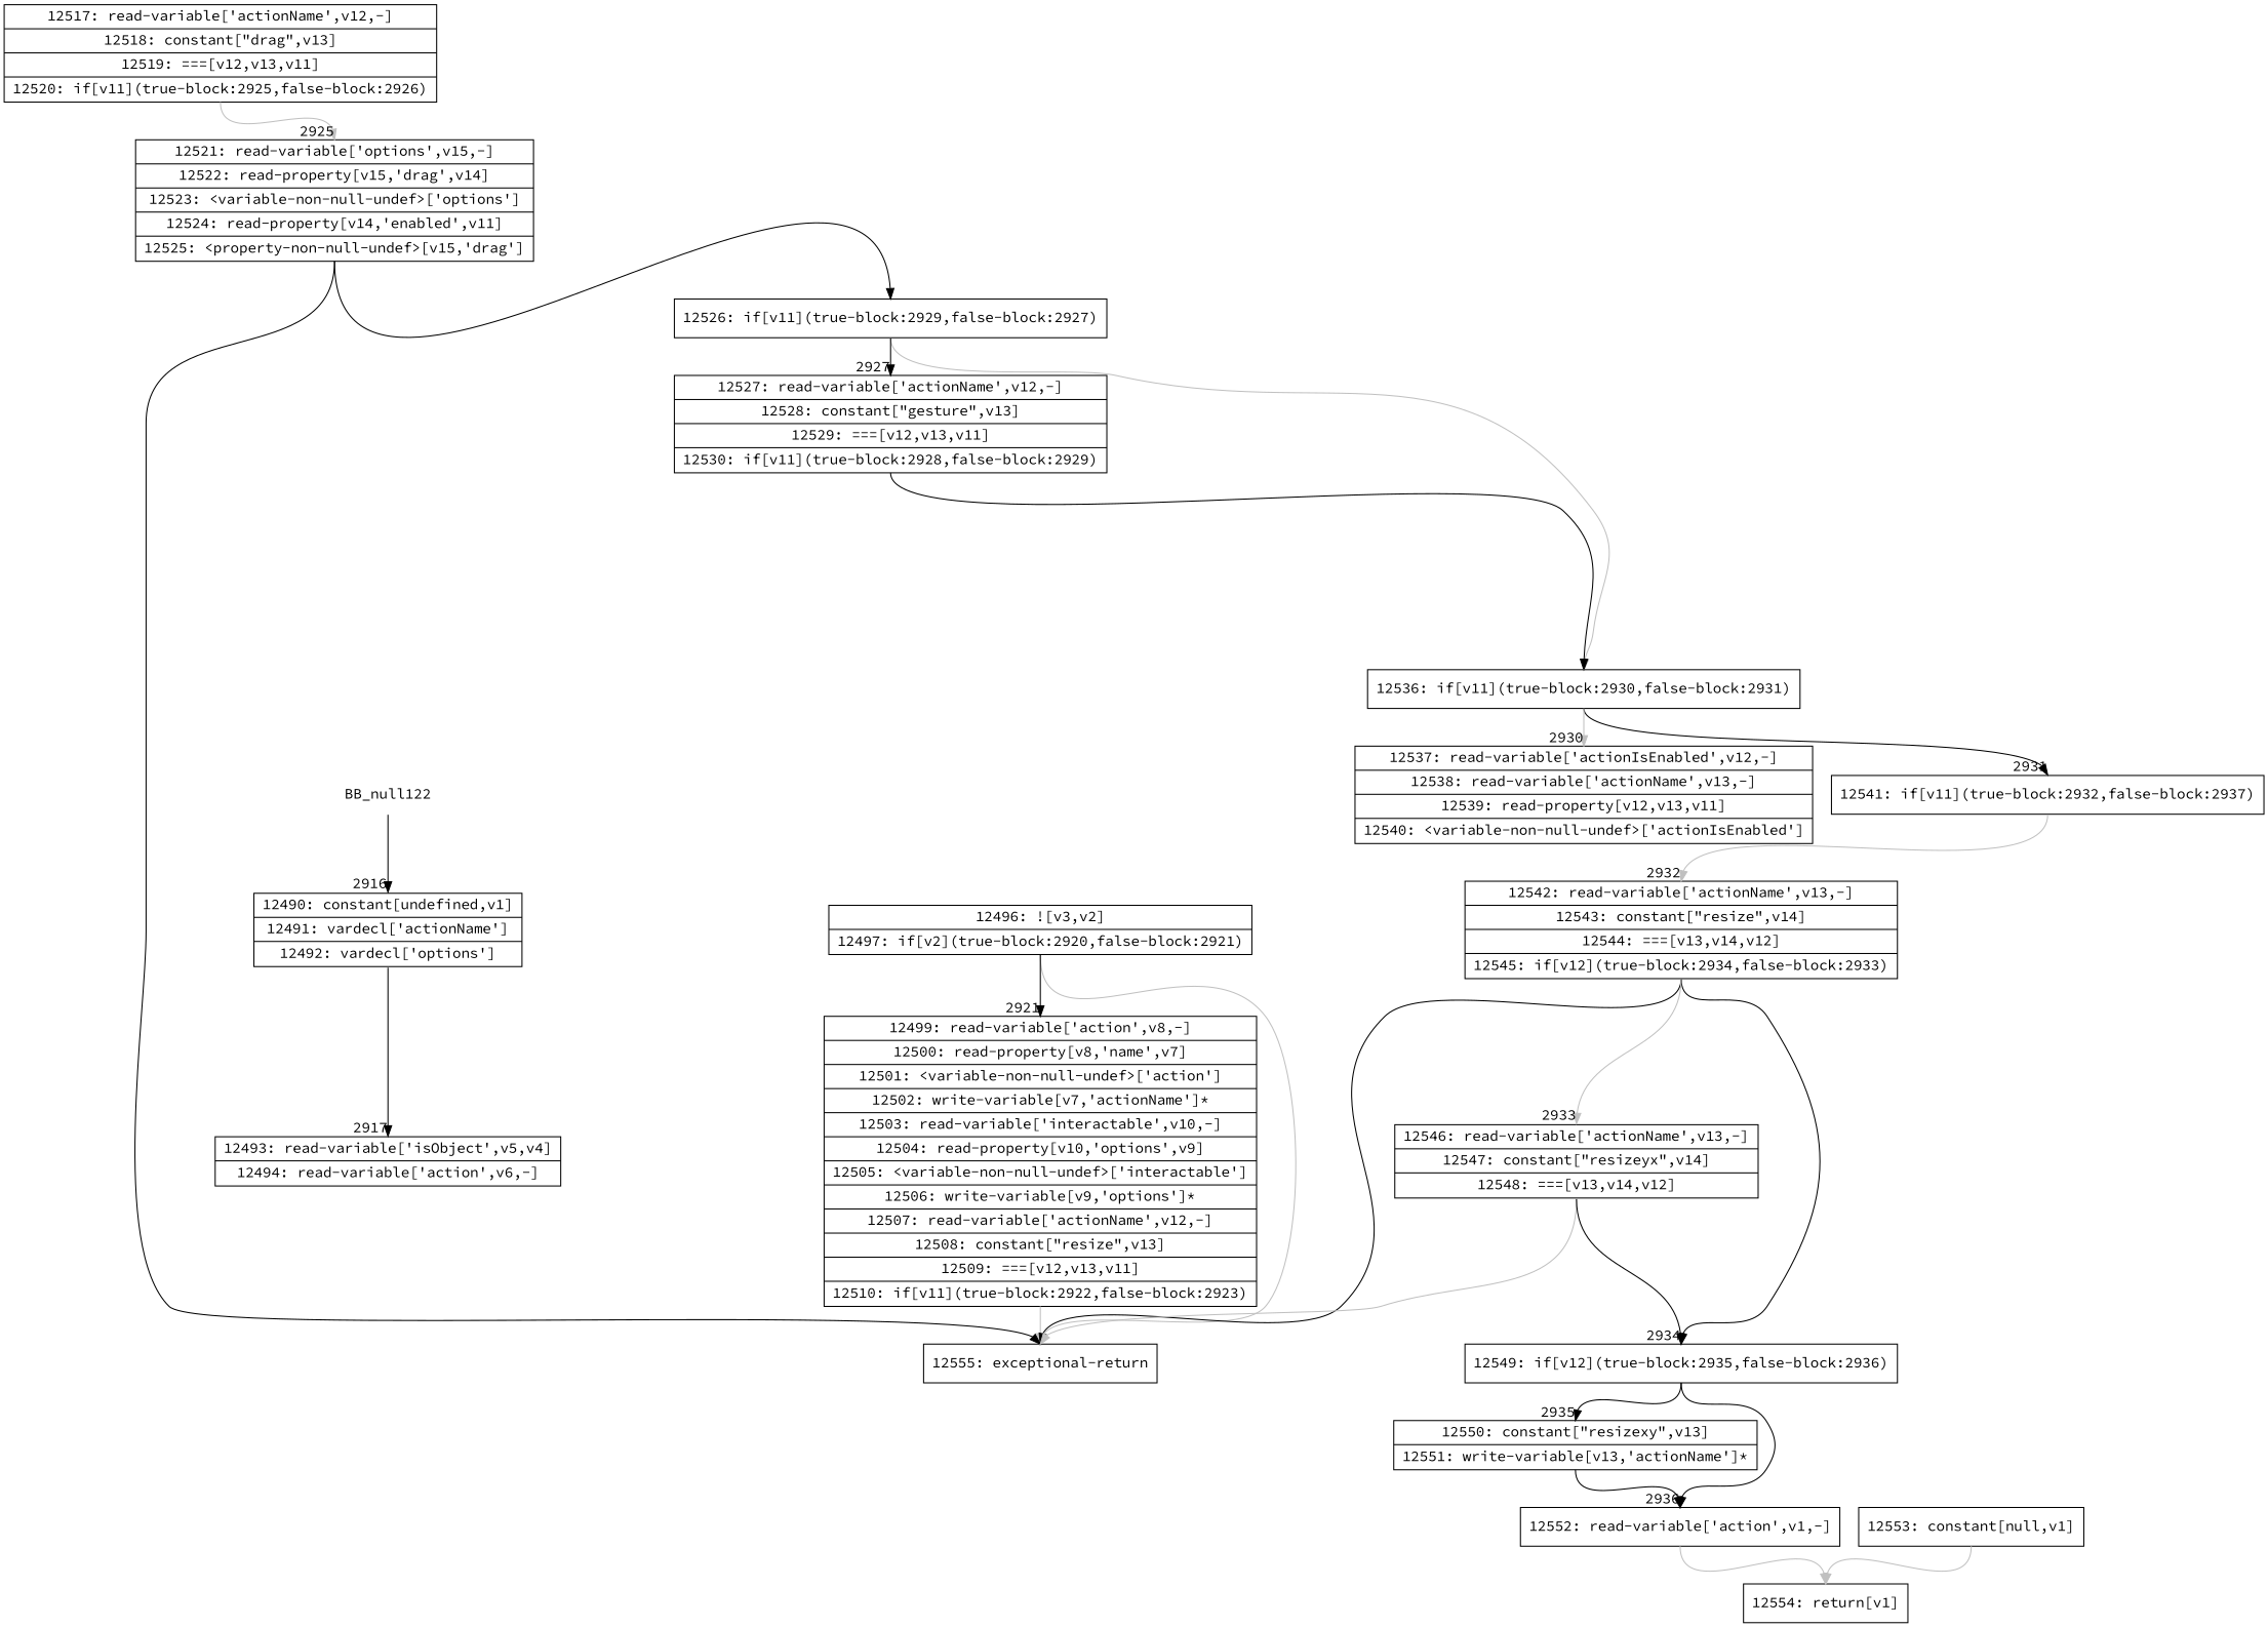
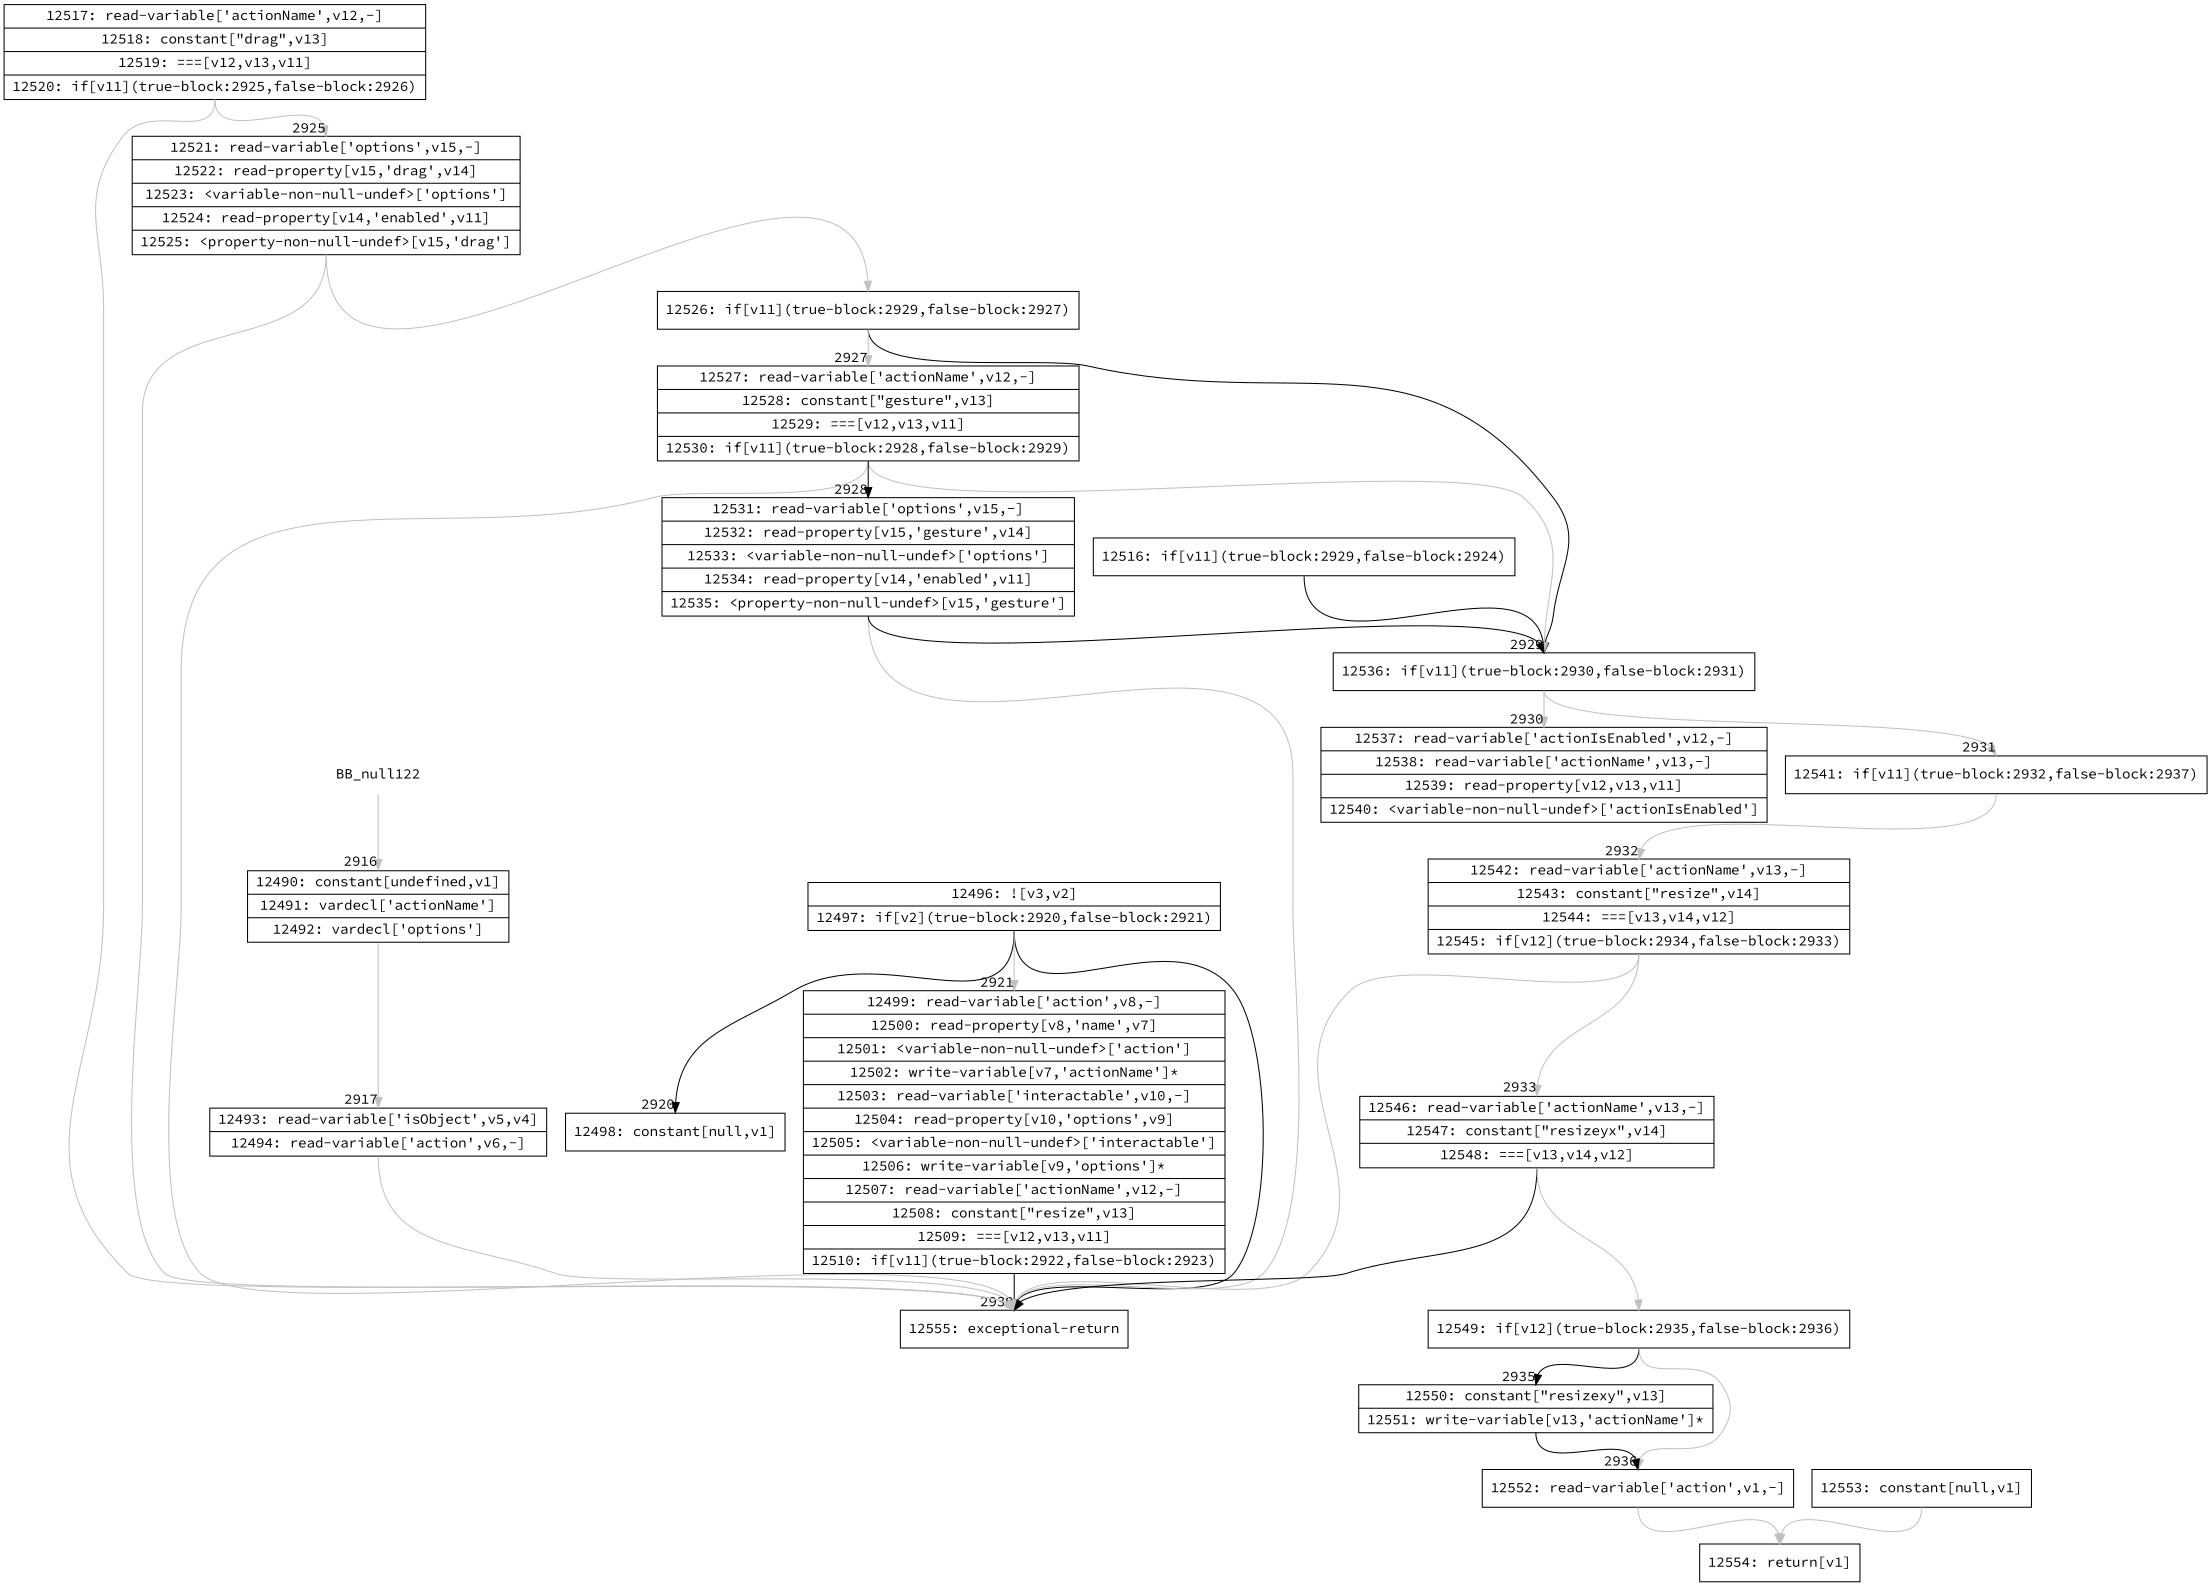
  digraph {
    fontname="Source Code Pro"
    rankdir=TD
    node [fontname="Source Code Pro" shape=record]
    edge [fontname="Source Code Pro" headport=n tailport=s]
    n1 [label=BB_null122 shape=none]
    n2 [label="{12490: constant[undefined,v1]|12491: vardecl['actionName']|12492: vardecl['options']}"]
    n3 [label="{12493: read-variable['isObject',v5,v4]|12494: read-variable['action',v6,-]}"]
    n4 [label="{12555: exceptional-return}"]
    n5 [label="{12496: ![v3,v2]|12497: if[v2](true-block:2920,false-block:2921)}"]
+   n6 [label="{12498: constant[null,v1]}"]
    n7 [label="{12499: read-variable['action',v8,-]|12500: read-property[v8,'name',v7]|12501: \<variable-non-null-undef\>['action']|12502: write-variable[v7,'actionName']*|12503: read-variable['interactable',v10,-]|12504: read-property[v10,'options',v9]|12505: \<variable-non-null-undef\>['interactable']|12506: write-variable[v9,'options']*|12507: read-variable['actionName',v12,-]|12508: constant[\"resize\",v13]|12509: ===[v12,v13,v11]|12510: if[v11](true-block:2922,false-block:2923)}"]
    n8 [label="{12554: return[v1]}"]
+   n9 [label="{12516: if[v11](true-block:2929,false-block:2924)}"]
    n10 [label="{12536: if[v11](true-block:2930,false-block:2931)}"]
    n11 [label="{12541: if[v11](true-block:2932,false-block:2937)}"]
    n12 [label="{12537: read-variable['actionIsEnabled',v12,-]|12538: read-variable['actionName',v13,-]|12539: read-property[v12,v13,v11]|12540: \<variable-non-null-undef\>['actionIsEnabled']}"]
    n13 [label="{12517: read-variable['actionName',v12,-]|12518: constant[\"drag\",v13]|12519: ===[v12,v13,v11]|12520: if[v11](true-block:2925,false-block:2926)}"]
    n14 [label="{12521: read-variable['options',v15,-]|12522: read-property[v15,'drag',v14]|12523: \<variable-non-null-undef\>['options']|12524: read-property[v14,'enabled',v11]|12525: \<property-non-null-undef\>[v15,'drag']}"]
    n15 [label="{12542: read-variable['actionName',v13,-]|12543: constant[\"resize\",v14]|12544: ===[v13,v14,v12]|12545: if[v12](true-block:2934,false-block:2933)}"]
    n16 [label="{12526: if[v11](true-block:2929,false-block:2927)}"]
    n17 [label="{12527: read-variable['actionName',v12,-]|12528: constant[\"gesture\",v13]|12529: ===[v12,v13,v11]|12530: if[v11](true-block:2928,false-block:2929)}"]
+   n18 [label="{12531: read-variable['options',v15,-]|12532: read-property[v15,'gesture',v14]|12533: \<variable-non-null-undef\>['options']|12534: read-property[v14,'enabled',v11]|12535: \<property-non-null-undef\>[v15,'gesture']}"]
    n19 [label="{12549: if[v12](true-block:2935,false-block:2936)}"]
    n20 [label="{12546: read-variable['actionName',v13,-]|12547: constant[\"resizeyx\",v14]|12548: ===[v13,v14,v12]}"]
    n21 [label="{12553: constant[null,v1]}"]
    n22 [label="{12550: constant[\"resizexy\",v13]|12551: write-variable[v13,'actionName']*}"]
    n23 [label="{12552: read-variable['action',v1,-]}"]
-   n1 -> n2 [headlabel="    2916"]
-   n2 -> n3 [headlabel="      2917"]
-   n5 -> n4 [color=gray]
-   n5 -> n7 [headlabel="      2921"]
-   n7 -> n4 [color=gray]
-   n10 -> n11 [headlabel="      2931"]
+   n1 -> n2 [headlabel="    2916" color=gray]
+   n2 -> n3 [headlabel="      2917" color=gray]
+   n3 -> n4 [color=gray headlabel="      2939"]
+   n5 -> n4 [color=black]
+   n5 -> n6 [headlabel="      2920"]
+   n5 -> n7 [headlabel="      2921" color=gray]
+   n7 -> n4 [color=black]
+   n9 -> n10 [headlabel="      2929"]
+   n10 -> n11 [headlabel="      2931" color=gray]
    n10 -> n12 [color=gray headlabel="      2930"]
    n11 -> n15 [color=gray headlabel="      2932"]
+   n13 -> n4 [color=gray]
    n13 -> n14 [color=gray headlabel="      2925"]
-   n14 -> n4 [color=black]
-   n14 -> n16
-   n15 -> n4 [color=black]
-   n15 -> n19 [headlabel="      2934"]
+   n14 -> n4 [color=gray]
+   n14 -> n16 [color=gray]
+   n15 -> n4 [color=gray]
    n15 -> n20 [color=gray headlabel="      2933"]
-   n16 -> n10 [color=gray]
-   n16 -> n17 [headlabel="      2927"]
-   n17 -> n10
+   n16 -> n10
+   n16 -> n17 [headlabel="      2927" color=gray]
+   n17 -> n4 [color=gray]
+   n17 -> n10 [color=gray]
+   n17 -> n18 [headlabel="      2928"]
+   n18 -> n4 [color=gray]
+   n18 -> n10
    n19 -> n22 [headlabel="      2935"]
-   n19 -> n23 [headlabel="      2936"]
-   n20 -> n4 [color=gray]
-   n20 -> n19
+   n19 -> n23 [headlabel="      2936" color=gray]
+   n20 -> n4 [color=black]
+   n20 -> n19 [color=gray]
    n21 -> n8 [color=gray]
    n22 -> n23
    n23 -> n8 [color=gray]
  }
